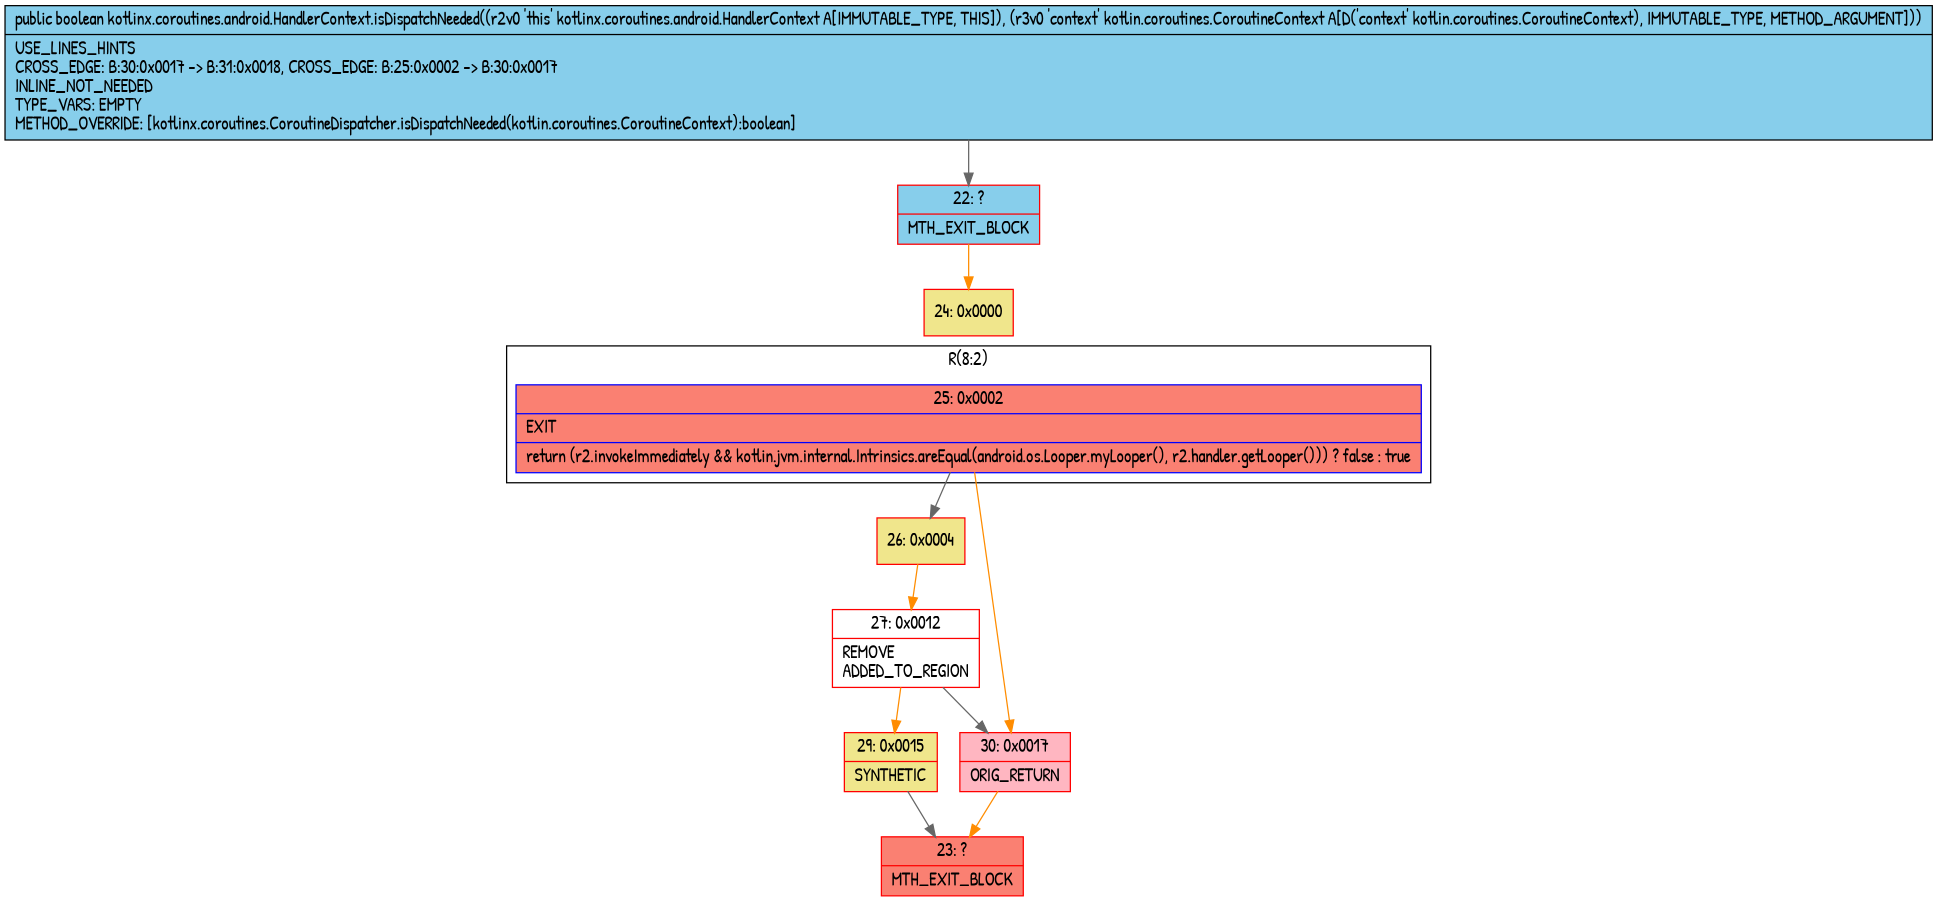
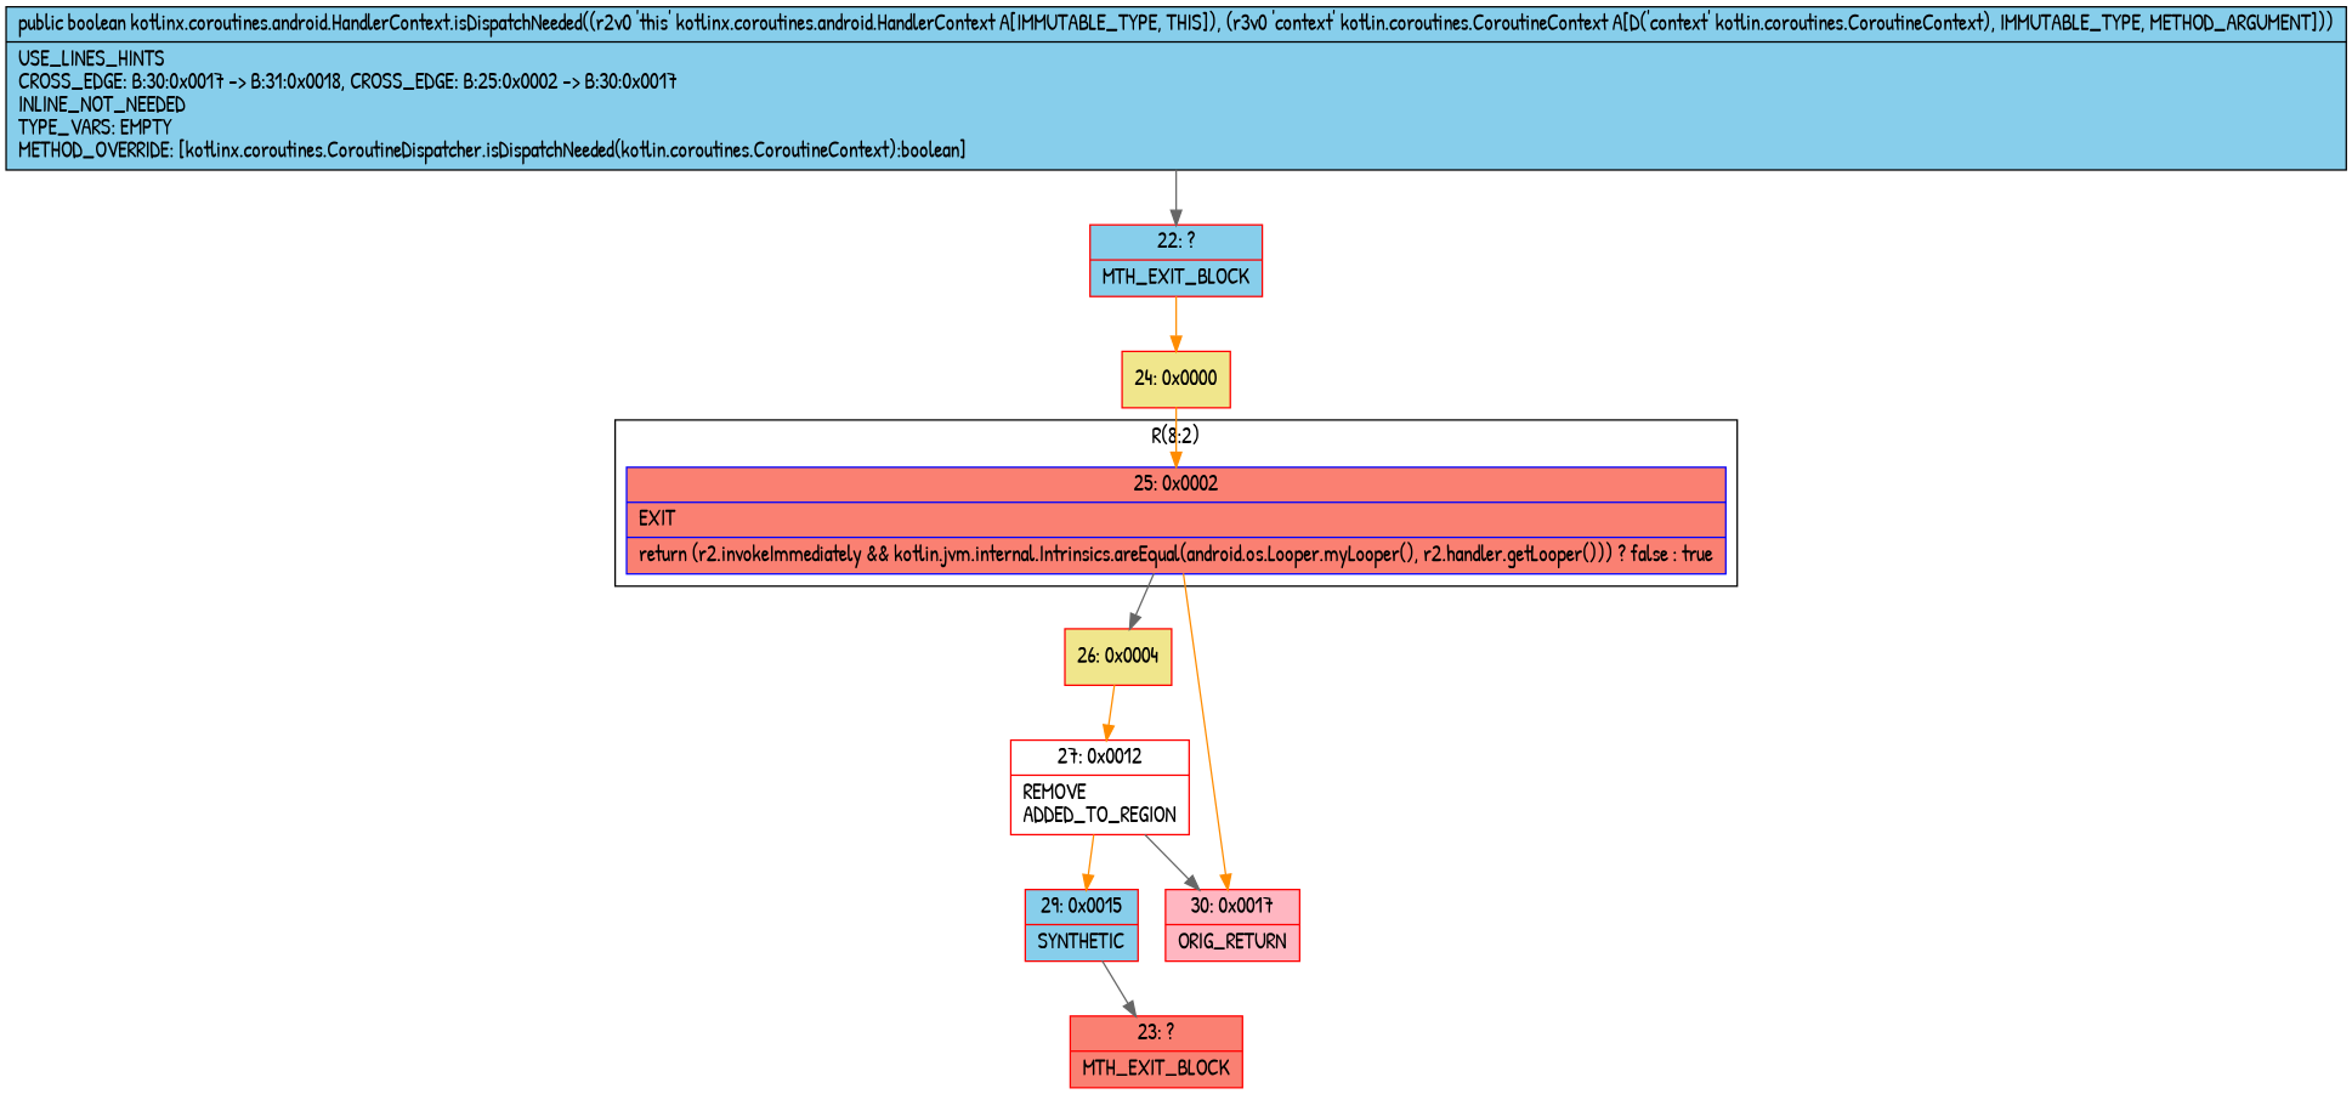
  digraph {
    fontname="Patrick Hand"
    node [color=red fillcolor=khaki fontname="Patrick Hand" shape=record style=filled]
    edge [color=darkorange fontname="Patrick Hand"]
    n1 [color=blue fillcolor=salmon label="{25\:\ 0x0002|EXIT\l|return (r2.invokeImmediately && kotlin.jvm.internal.Intrinsics.areEqual(android.os.Looper.myLooper(), r2.handler.getLooper())) ? false : true\l}"]
    n2 [label="{26\:\ 0x0004}"]
    n3 [fillcolor=lightpink label="{30\:\ 0x0017|ORIG_RETURN\l}"]
    n4 [fillcolor=white label="{27\:\ 0x0012|REMOVE\lADDED_TO_REGION\l}"]
    n5 [fillcolor=salmon label="{23\:\ ?|MTH_EXIT_BLOCK\l}"]
    n6 [fillcolor=skyblue label="{22\:\ ?|MTH_EXIT_BLOCK\l}"]
    n7 [label="{24\:\ 0x0000}"]
-   n8 [label="{29\:\ 0x0015|SYNTHETIC\l}"]
+   n8 [fillcolor=skyblue label="{29\:\ 0x0015|SYNTHETIC\l}"]
    n9 [fillcolor=skyblue label="{public boolean kotlinx.coroutines.android.HandlerContext.isDispatchNeeded((r2v0 'this' kotlinx.coroutines.android.HandlerContext A[IMMUTABLE_TYPE, THIS]), (r3v0 'context' kotlin.coroutines.CoroutineContext A[D('context' kotlin.coroutines.CoroutineContext), IMMUTABLE_TYPE, METHOD_ARGUMENT]))  | USE_LINES_HINTS\lCROSS_EDGE: B:30:0x0017 \-\> B:31:0x0018, CROSS_EDGE: B:25:0x0002 \-\> B:30:0x0017\lINLINE_NOT_NEEDED\lTYPE_VARS: EMPTY\lMETHOD_OVERRIDE: [kotlinx.coroutines.CoroutineDispatcher.isDispatchNeeded(kotlin.coroutines.CoroutineContext):boolean]\l}" color=""]
    subgraph cluster_1 {
      label="R(8:2)"
      n1
    }
    n1 -> n2 [color=gray40]
    n1 -> n3
    n2 -> n4
-   n3 -> n5
    n4 -> n3 [color=gray40]
    n4 -> n8
    n6 -> n7
+   n7 -> n1
    n8 -> n5 [color=gray40]
    n9 -> n6 [color=gray40]
  }
